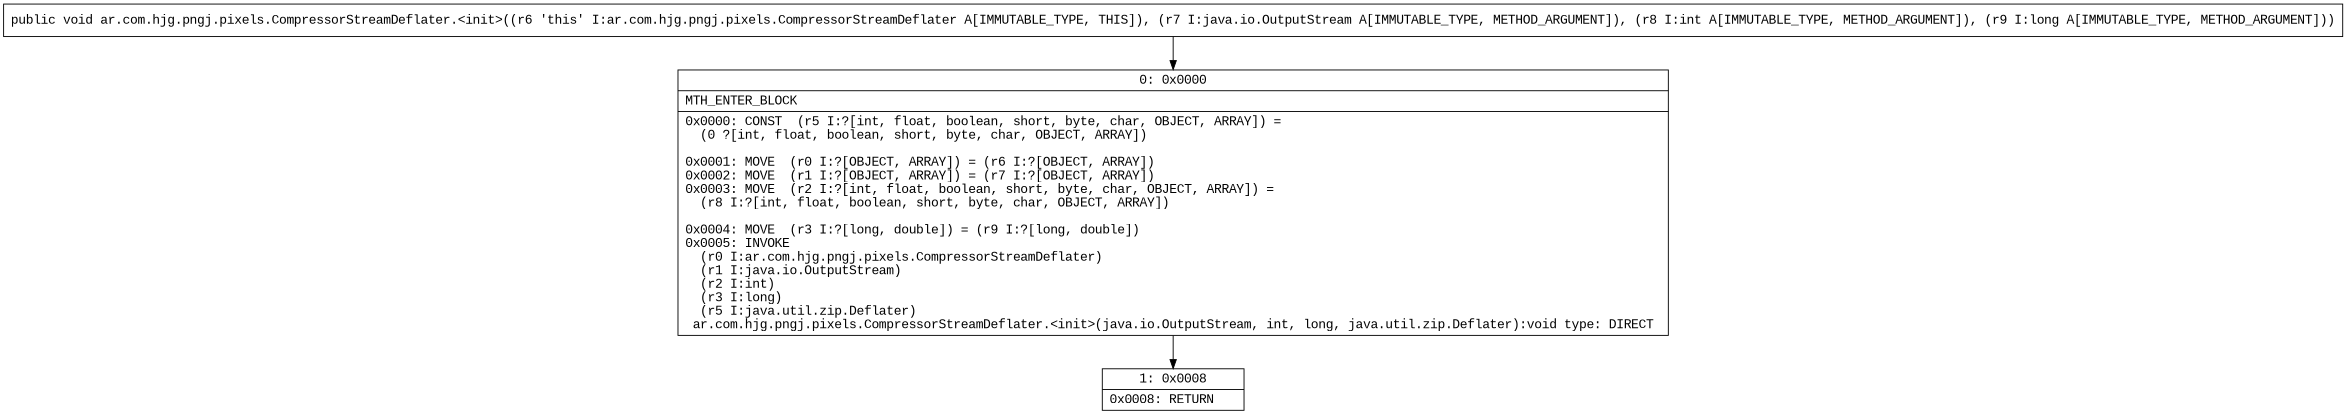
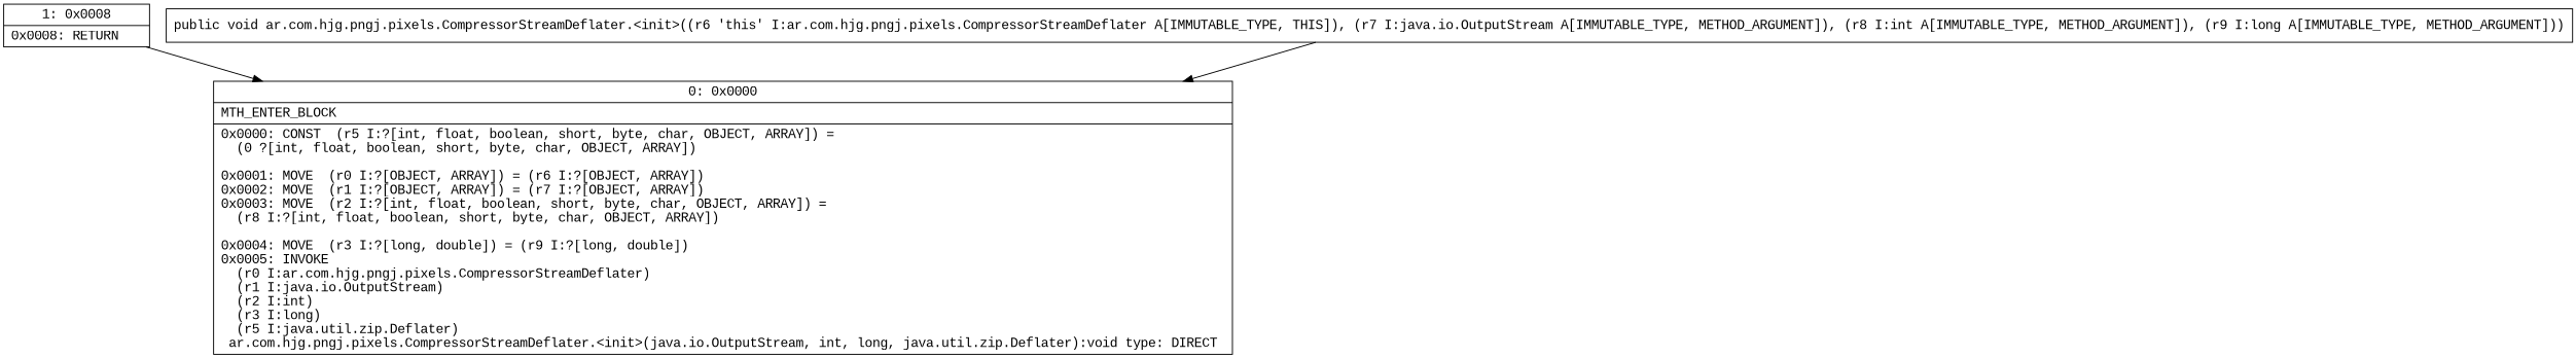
  digraph {
    fontname="Liberation Mono"
    node [shape=record fontname="Liberation Mono"]
    edge [fontname="Liberation Mono"]
    n1 [label="{0\:\ 0x0000|MTH_ENTER_BLOCK\l|0x0000: CONST  (r5 I:?[int, float, boolean, short, byte, char, OBJECT, ARRAY]) = \l  (0 ?[int, float, boolean, short, byte, char, OBJECT, ARRAY])\l \l0x0001: MOVE  (r0 I:?[OBJECT, ARRAY]) = (r6 I:?[OBJECT, ARRAY]) \l0x0002: MOVE  (r1 I:?[OBJECT, ARRAY]) = (r7 I:?[OBJECT, ARRAY]) \l0x0003: MOVE  (r2 I:?[int, float, boolean, short, byte, char, OBJECT, ARRAY]) = \l  (r8 I:?[int, float, boolean, short, byte, char, OBJECT, ARRAY])\l \l0x0004: MOVE  (r3 I:?[long, double]) = (r9 I:?[long, double]) \l0x0005: INVOKE  \l  (r0 I:ar.com.hjg.pngj.pixels.CompressorStreamDeflater)\l  (r1 I:java.io.OutputStream)\l  (r2 I:int)\l  (r3 I:long)\l  (r5 I:java.util.zip.Deflater)\l ar.com.hjg.pngj.pixels.CompressorStreamDeflater.\<init\>(java.io.OutputStream, int, long, java.util.zip.Deflater):void type: DIRECT \l}"]
    n2 [label="{1\:\ 0x0008|0x0008: RETURN   \l}"]
    n3 [label="{public void ar.com.hjg.pngj.pixels.CompressorStreamDeflater.\<init\>((r6 'this' I:ar.com.hjg.pngj.pixels.CompressorStreamDeflater A[IMMUTABLE_TYPE, THIS]), (r7 I:java.io.OutputStream A[IMMUTABLE_TYPE, METHOD_ARGUMENT]), (r8 I:int A[IMMUTABLE_TYPE, METHOD_ARGUMENT]), (r9 I:long A[IMMUTABLE_TYPE, METHOD_ARGUMENT])) }"]
-   n1 -> n2
+   n2 -> n1
    n3 -> n1
  }
